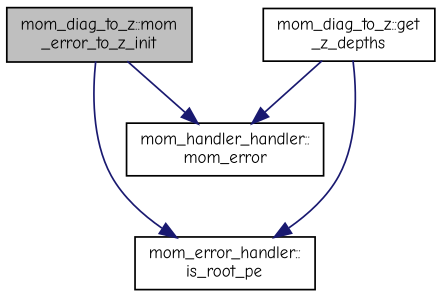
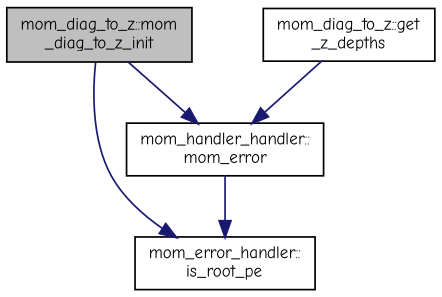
  digraph {
    fontname="Comic Neue"
    rankdir=TB
    node [color=black fillcolor=white fontname="Comic Neue" fontsize=10 shape=record style=filled]
    edge [color=midnightblue fontname="Comic Neue" fontsize=10 labelfontname=Helvetica labelfontsize=10 style=solid]
-   n1 [fillcolor=grey75 fontcolor=black height=0.2 label="mom_diag_to_z::mom\l_error_to_z_init" width=0.4]
+   n1 [fillcolor=grey75 fontcolor=black height=0.2 label="mom_diag_to_z::mom\l_diag_to_z_init" width=0.4]
    n2 [height=0.2 label="mom_handler_handler::\lmom_error" width=0.4]
    n3 [height=0.2 label="mom_error_handler::\lis_root_pe" width=0.4]
    n4 [height=0.2 label="mom_diag_to_z::get\l_z_depths" width=0.4]
    n1 -> n2
    n1 -> n3
-   n4 -> n3
+   n2 -> n3
    n4 -> n2
  }
